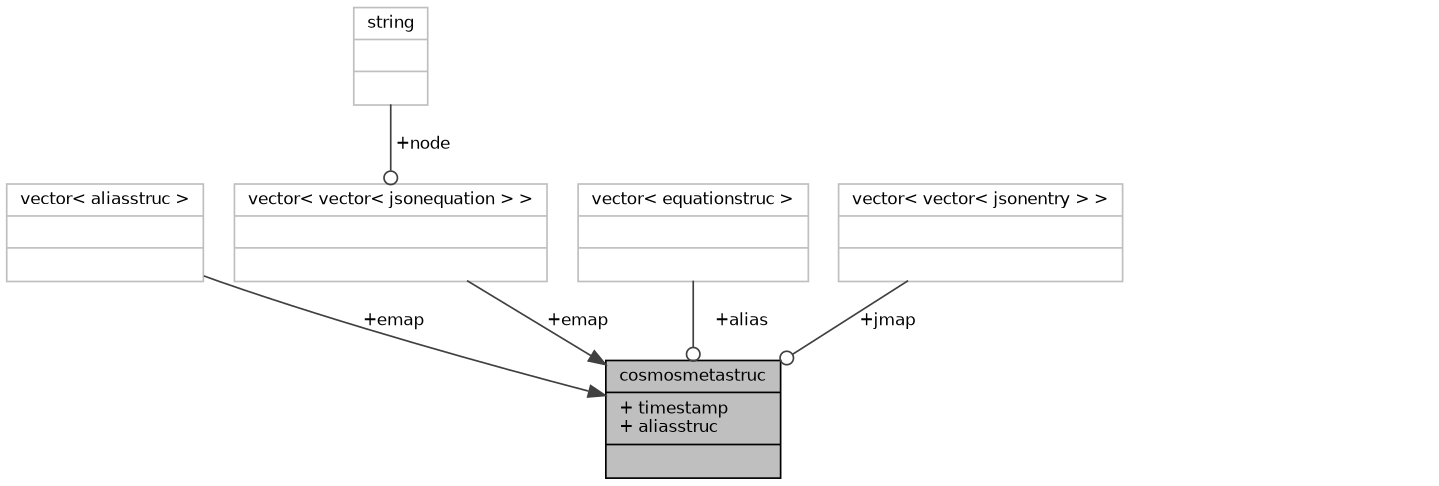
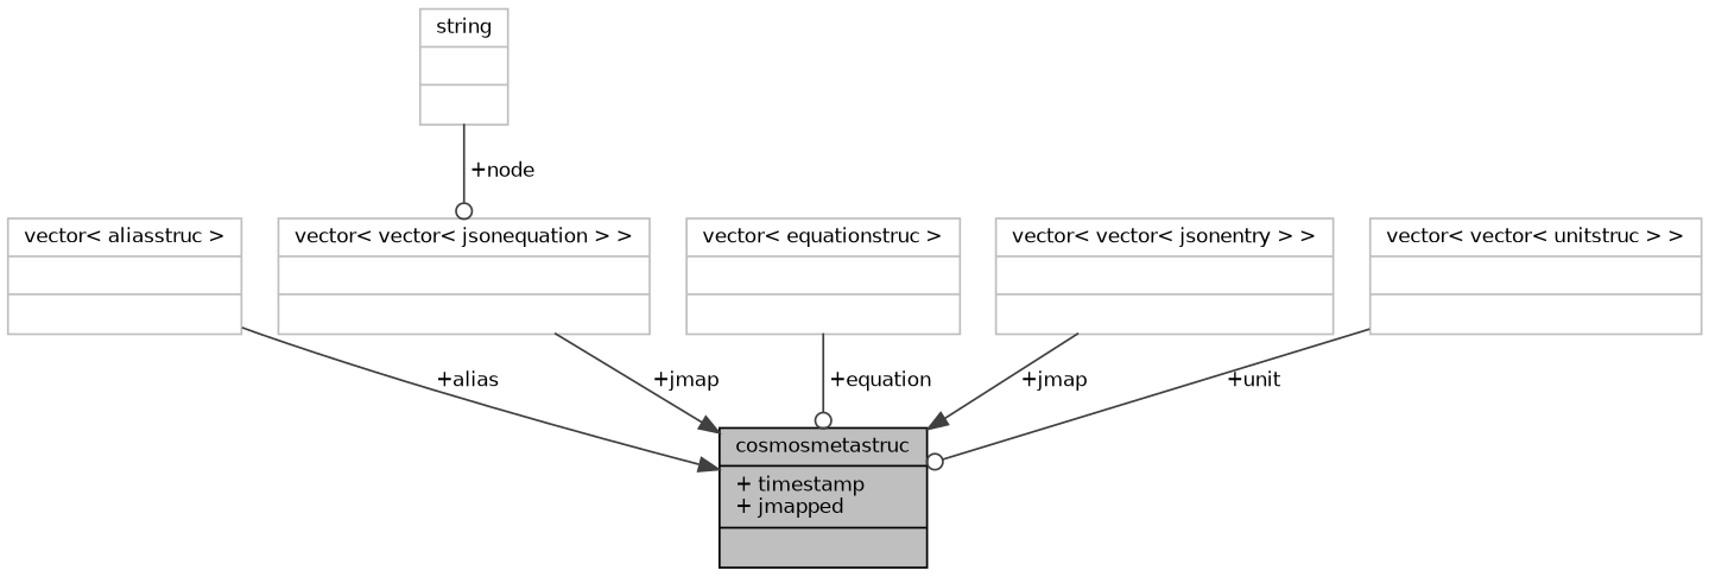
  digraph {
    node [color=grey75 fillcolor=white fontname=Helvetica fontsize=10 shape=record style=filled]
    edge [arrowhead=odot color=grey25 fontname=Helvetica fontsize=10 labelfontname=Helvetica labelfontsize=10 style=solid]
-   n1 [color=black fillcolor=grey75 fontcolor=black height=0.2 label="{cosmosmetastruc\n|+ timestamp\l+ aliasstruc\l|}" width=0.4]
+   n1 [color=black fillcolor=grey75 fontcolor=black height=0.2 label="{cosmosmetastruc\n|+ timestamp\l+ jmapped\l|}" width=0.4]
    n2 [height=0.2 label="{vector\< aliasstruc \>\n||}" width=0.4]
    n3 [height=0.2 label="{vector\< vector\< jsonequation \> \>\n||}" width=0.4]
    n4 [height=0.2 label="{vector\< equationstruc \>\n||}" width=0.4]
    n5 [height=0.2 label="{vector\< vector\< jsonentry \> \>\n||}" width=0.4]
    n6 [height=0.2 label="{string\n||}" width=0.4]
-   n2 -> n1 [arrowhead=normal label=" +emap"]
-   n3 -> n1 [arrowhead=normal label=" +emap"]
-   n4 -> n1 [label=" +alias"]
-   n5 -> n1 [label=" +jmap"]
+   n7 [height=0.2 label="{vector\< vector\< unitstruc \> \>\n||}" width=0.4]
+   n2 -> n1 [arrowhead=normal label=" +alias"]
+   n3 -> n1 [arrowhead=normal label=" +jmap"]
+   n4 -> n1 [label=" +equation"]
+   n5 -> n1 [arrowhead=normal label=" +jmap"]
    n6 -> n3 [label=" +node"]
+   n7 -> n1 [label=" +unit"]
  }
